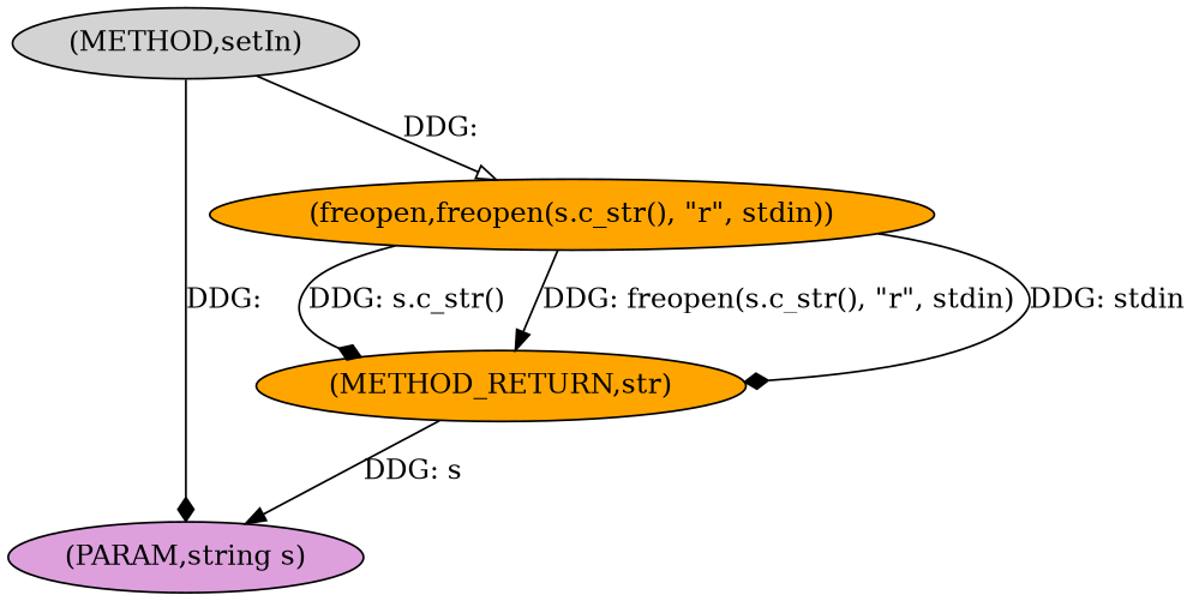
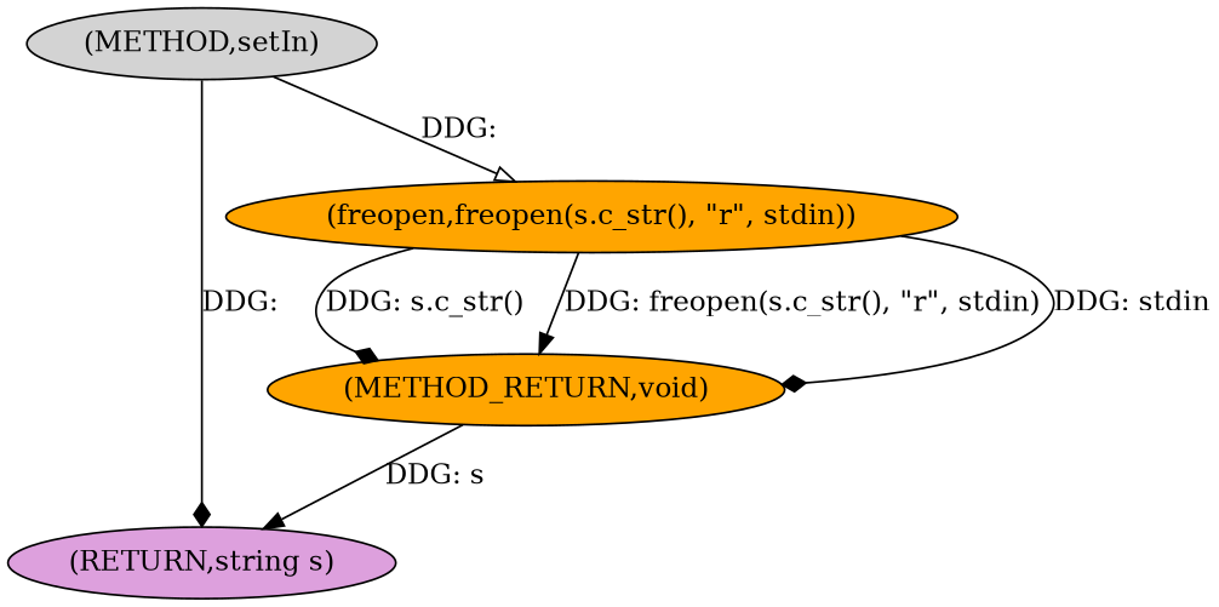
  digraph {
    node [fillcolor=orange style=filled]
    edge [arrowhead=diamond]
    n1 [fillcolor=lightgrey label="(METHOD,setIn)"]
-   n2 [fillcolor=plum label="(PARAM,string s)"]
+   n2 [fillcolor=plum label="(RETURN,string s)"]
    n3 [label="(freopen,freopen(s.c_str(), \"r\", stdin))"]
-   n4 [label="(METHOD_RETURN,str)"]
+   n4 [label="(METHOD_RETURN,void)"]
    n1 -> n2 [label="DDG: "]
    n1 -> n3 [arrowhead=onormal label="DDG: "]
    n3 -> n4 [label="DDG: s.c_str()"]
    n3 -> n4 [arrowhead=normal label="DDG: freopen(s.c_str(), \"r\", stdin)"]
    n3 -> n4 [label="DDG: stdin"]
    n4 -> n2 [arrowhead=normal label="DDG: s"]
  }
